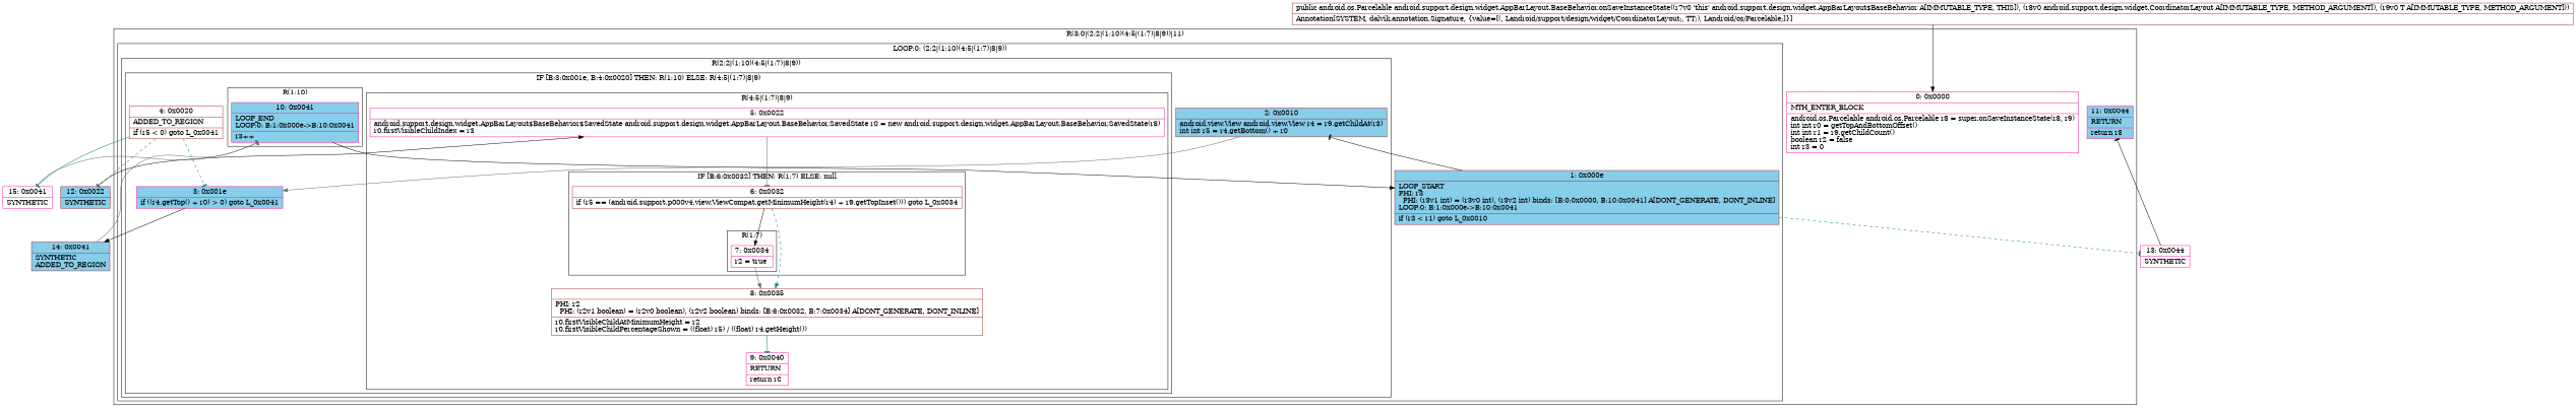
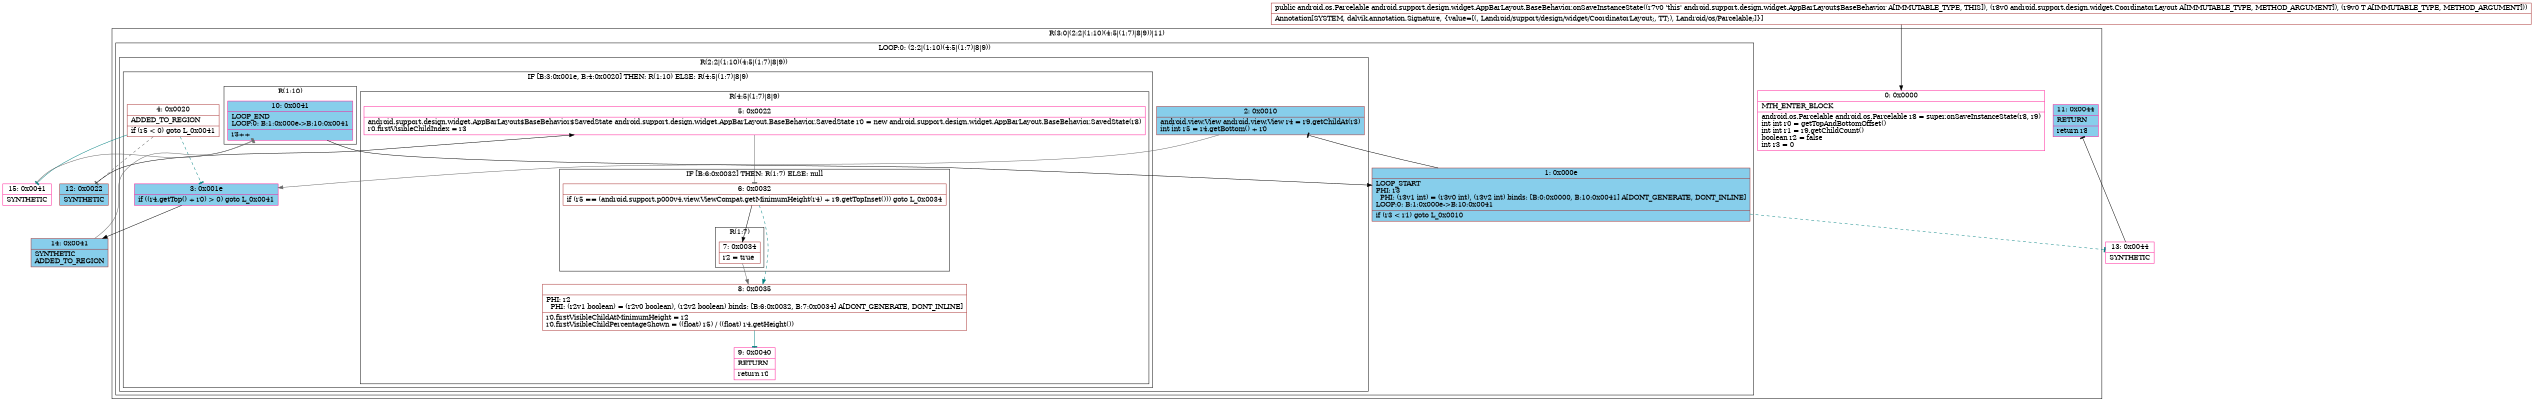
  digraph {
    node [color=deeppink fillcolor=white shape=record style=filled]
    edge [arrowhead=tee color=black]
    n1 [fillcolor=skyblue label="{10\:\ 0x0041|LOOP_END\lLOOP:0: B:1:0x000e\-\>B:10:0x0041\l|r3++\l}"]
-   n2 [label="{7\:\ 0x0034|r2 = true\l}"]
+   n2 [color=brown label="{7\:\ 0x0034|r2 = true\l}"]
    n3 [color=brown label="{6\:\ 0x0032|if (r5 == (android.support.p000v4.view.ViewCompat.getMinimumHeight(r4) + r9.getTopInset())) goto L_0x0034\l}"]
    n4 [label="{5\:\ 0x0022|android.support.design.widget.AppBarLayout$BaseBehavior$SavedState android.support.design.widget.AppBarLayout.BaseBehavior.SavedState r0 = new android.support.design.widget.AppBarLayout.BaseBehavior.SavedState(r8)\lr0.firstVisibleChildIndex = r3\l}"]
    n5 [color=brown label="{8\:\ 0x0035|PHI: r2 \l  PHI: (r2v1 boolean) = (r2v0 boolean), (r2v2 boolean) binds: [B:6:0x0032, B:7:0x0034] A[DONT_GENERATE, DONT_INLINE]\l|r0.firstVisibleChildAtMinimumHeight = r2\lr0.firstVisibleChildPercentageShown = ((float) r5) \/ ((float) r4.getHeight())\l}"]
    n6 [label="{9\:\ 0x0040|RETURN\l|return r0\l}"]
    n7 [fillcolor=skyblue label="{3\:\ 0x001e|if ((r4.getTop() + r0) \> 0) goto L_0x0041\l}"]
    n8 [color=brown label="{4\:\ 0x0020|ADDED_TO_REGION\l|if (r5 \< 0) goto L_0x0041\l}"]
    n9 [color=brown fillcolor=skyblue label="{2\:\ 0x0010|android.view.View android.view.View r4 = r9.getChildAt(r3)\lint int r5 = r4.getBottom() + r0\l}"]
    n10 [color=brown fillcolor=skyblue label="{1\:\ 0x000e|LOOP_START\lPHI: r3 \l  PHI: (r3v1 int) = (r3v0 int), (r3v2 int) binds: [B:0:0x0000, B:10:0x0041] A[DONT_GENERATE, DONT_INLINE]\lLOOP:0: B:1:0x000e\-\>B:10:0x0041\l|if (r3 \< r1) goto L_0x0010\l}"]
    n11 [label="{0\:\ 0x0000|MTH_ENTER_BLOCK\l|android.os.Parcelable android.os.Parcelable r8 = super.onSaveInstanceState(r8, r9)\lint int r0 = getTopAndBottomOffset()\lint int r1 = r9.getChildCount()\lboolean r2 = false\lint r3 = 0\l}"]
    n12 [fillcolor=skyblue label="{11\:\ 0x0044|RETURN\l|return r8\l}"]
    n13 [color=brown fillcolor=skyblue label="{14\:\ 0x0041|SYNTHETIC\lADDED_TO_REGION\l}"]
    n14 [color=brown fillcolor=skyblue label="{12\:\ 0x0022|SYNTHETIC\l}"]
    n15 [label="{15\:\ 0x0041|SYNTHETIC\l}"]
    n16 [label="{13\:\ 0x0044|SYNTHETIC\l}"]
    n17 [color=brown label="{public android.os.Parcelable android.support.design.widget.AppBarLayout.BaseBehavior.onSaveInstanceState((r7v0 'this' android.support.design.widget.AppBarLayout$BaseBehavior A[IMMUTABLE_TYPE, THIS]), (r8v0 android.support.design.widget.CoordinatorLayout A[IMMUTABLE_TYPE, METHOD_ARGUMENT]), (r9v0 T A[IMMUTABLE_TYPE, METHOD_ARGUMENT]))  | Annotation[SYSTEM, dalvik.annotation.Signature, \{value=[(, Landroid\/support\/design\/widget\/CoordinatorLayout;, TT;), Landroid\/os\/Parcelable;]\}]\l}"]
    subgraph cluster_1 {
      label="R(3:0|(2:2|(1:10)(4:5|(1:7)|8|9))|11)"
      n11
      n12
      subgraph cluster_2 {
        label="LOOP:0: (2:2|(1:10)(4:5|(1:7)|8|9))"
        n10
        subgraph cluster_3 {
          label="R(2:2|(1:10)(4:5|(1:7)|8|9))"
          n9
          subgraph cluster_4 {
            label="IF [B:3:0x001e, B:4:0x0020] THEN: R(1:10) ELSE: R(4:5|(1:7)|8|9)"
            n7
            n8
            subgraph cluster_5 {
              label="R(1:10)"
              n1
            }
            subgraph cluster_6 {
              label="R(4:5|(1:7)|8|9)"
              n4
              n5
              n6
              subgraph cluster_7 {
                label="IF [B:6:0x0032] THEN: R(1:7) ELSE: null"
                n3
                subgraph cluster_8 {
                  label="R(1:7)"
                  n2
                }
              }
            }
          }
        }
      }
    }
    n1 -> n10 [arrowhead=normal]
    n2 -> n5 [arrowhead=normal color=gray40]
    n3 -> n2 [arrowhead=normal]
    n3 -> n5 [arrowhead=normal color=teal style=dashed]
    n4 -> n3 [color=gray40]
    n5 -> n6 [color=teal]
    n7 -> n13 [arrowhead=normal]
    n8 -> n7 [color=teal style=dashed]
    n8 -> n14 [color=gray40 style=dashed]
    n8 -> n15 [color=teal]
    n9 -> n7 [arrowhead=normal color=gray40]
    n10 -> n9
    n10 -> n16 [color=teal style=dashed]
    n13 -> n1 [color=gray40]
    n14 -> n4 [arrowhead=normal]
    n15 -> n1 [color=gray40]
    n16 -> n12
    n17 -> n11 [arrowhead=normal]
  }
